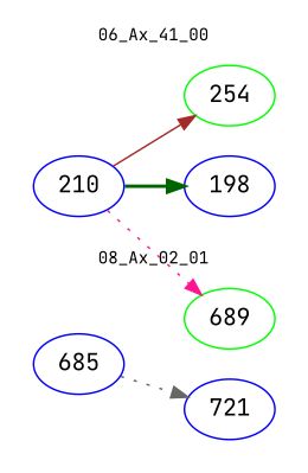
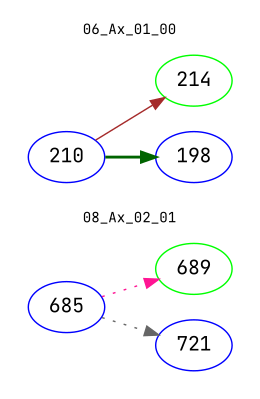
  digraph {
    fontname="JetBrains Mono"
    rankdir=LR
    node [color=blue fontname="JetBrains Mono"]
    edge [fontname="JetBrains Mono" style=dotted]
    n1 [label=210]
    n2 [label=198]
-   n3 [color=green label=254]
+   n3 [color=green label=214]
    n4 [label=685]
    n5 [label=721]
    n6 [color=green label=689]
    subgraph cluster_1 {
      color=white
      fontsize=10
-     label="06_Ax_41_00"
+     label="06_Ax_01_00"
      n1
      n2
      n3
    }
    subgraph cluster_2 {
      color=white
      fontsize=10
      label="08_Ax_02_01"
      n4
      n5
      n6
    }
    n1 -> n2 [color=darkgreen style=bold]
    n1 -> n3 [color=brown style=solid]
    n4 -> n5 [color=gray40]
-   n1 -> n6 [color=deeppink]
+   n4 -> n6 [color=deeppink]
  }
